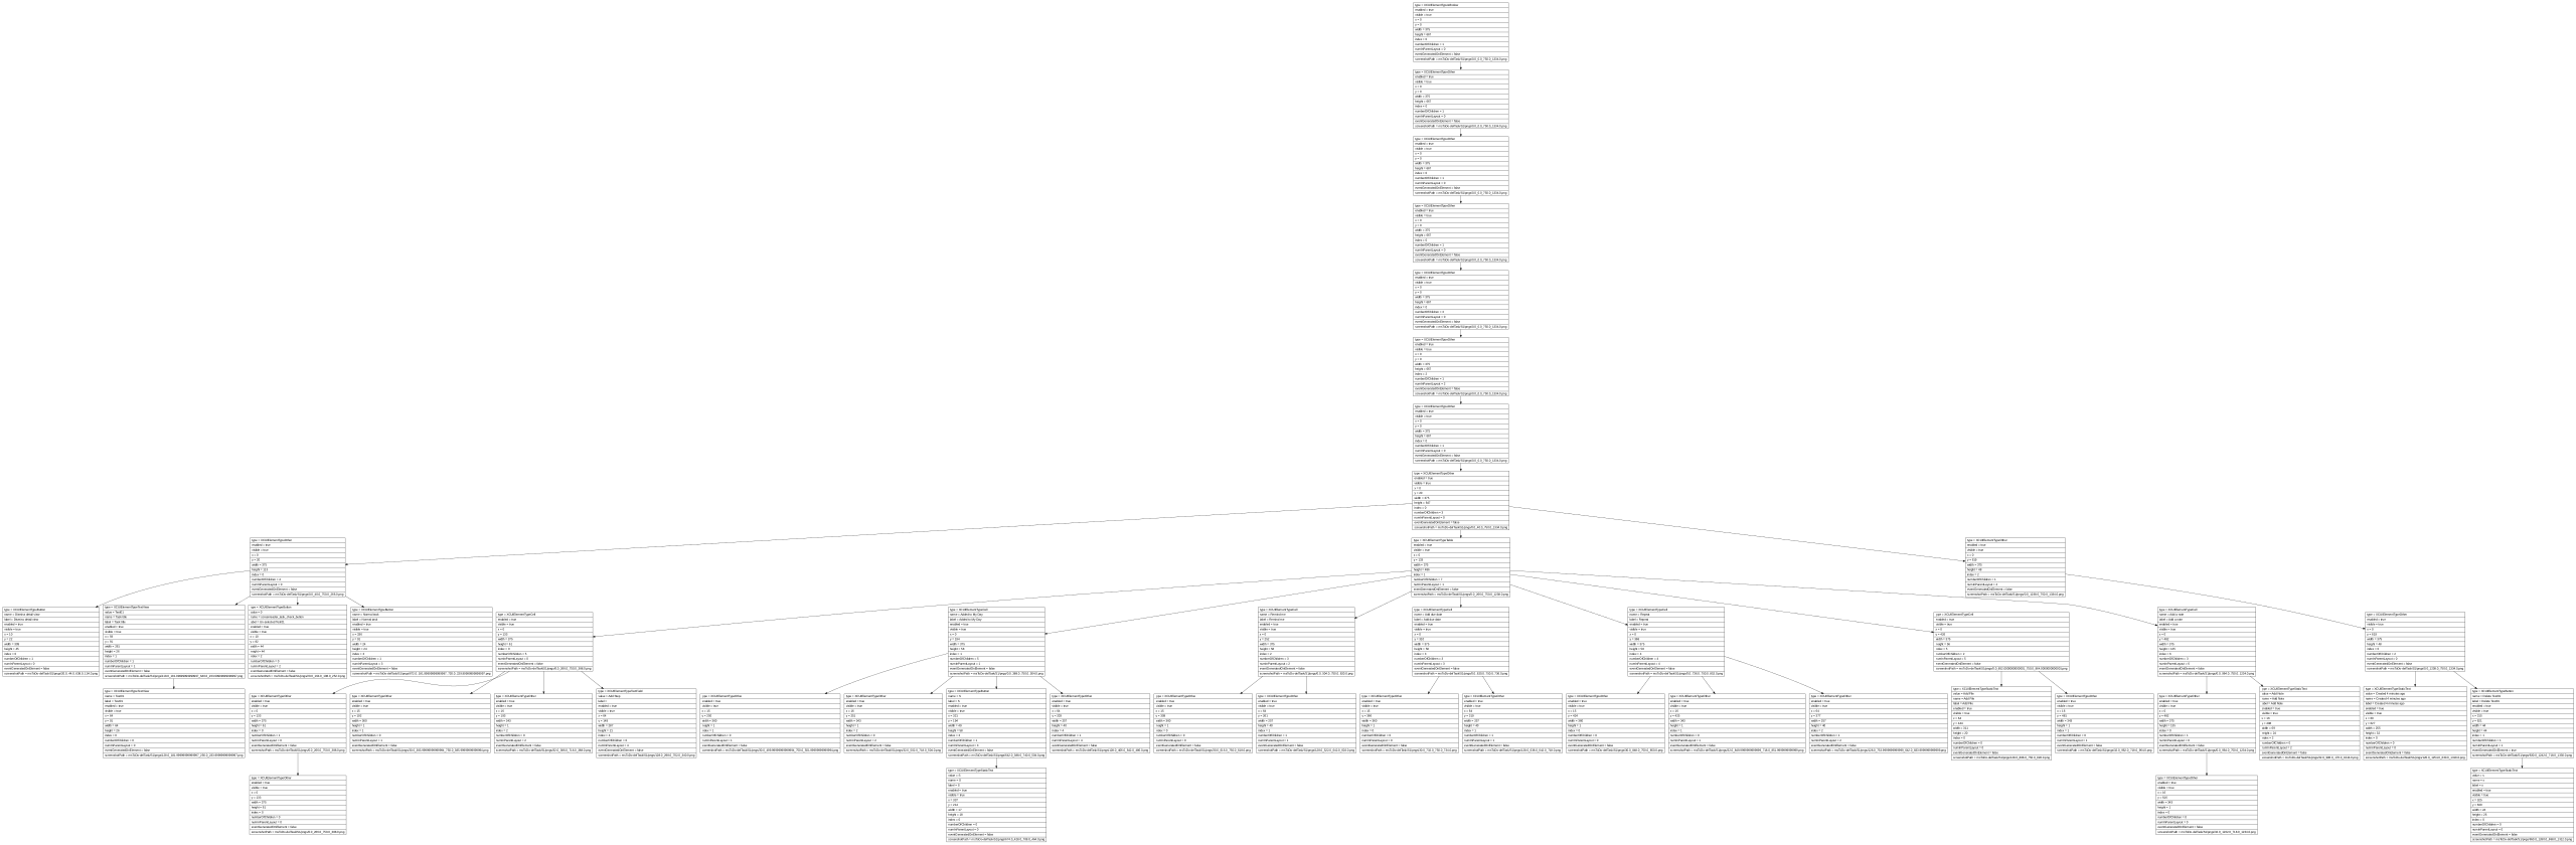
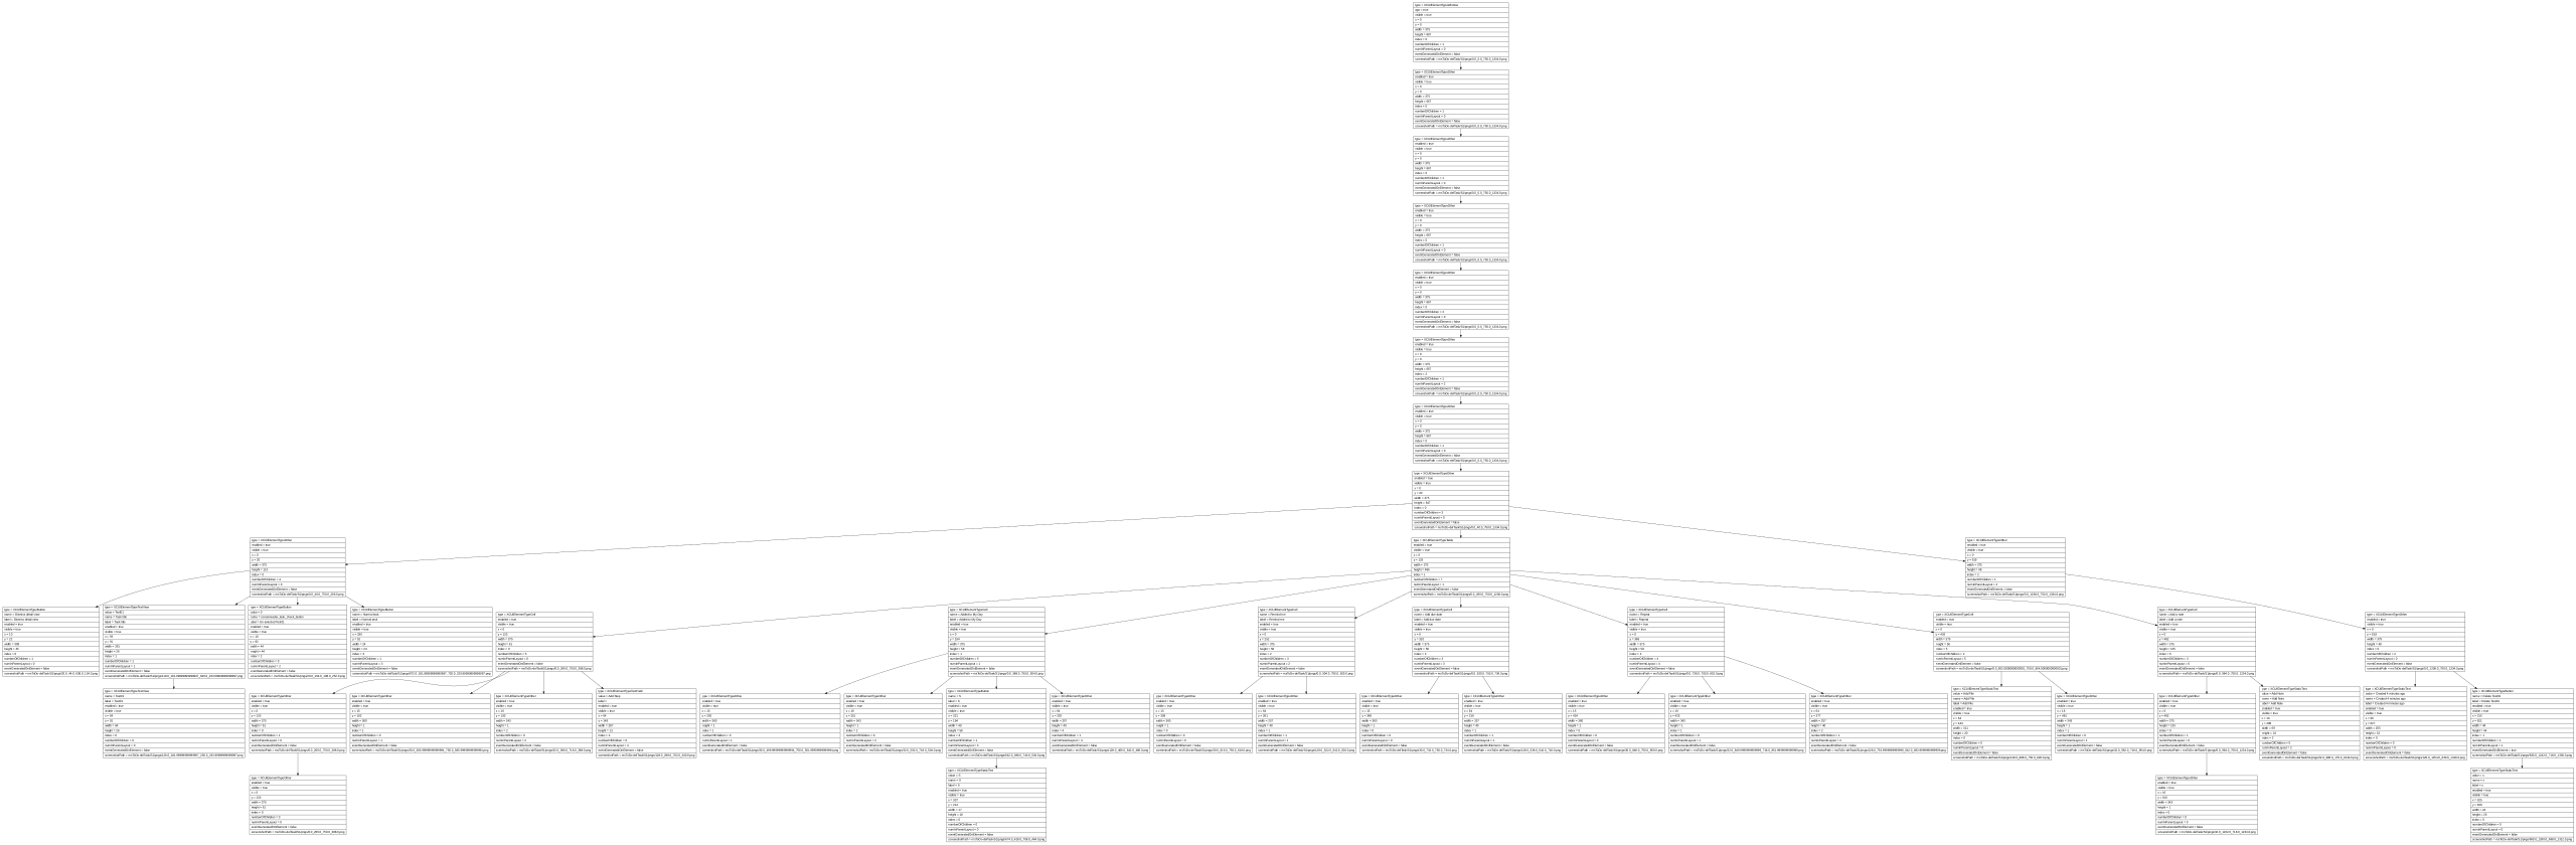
  digraph {
    node [fontname=Arial shape=record]
-   n1 [label="{type = XCUIElementTypeWindow\l|enabled = true\l|visible = true\l|x = 0\l|y = 0\l|width = 375\l|height = 667\l|index = 0\l|numberOfChildren = 1\l|numInParentLayout = 0\l|eventGeneratedOnElement = false \l|screenshotPath = msToDo-delTask/S1/pngs/0.0_0.0_750.0_1334.0.png\l}"]
+   n1 [label="{type = XCUIElementTypeWindow\l|ago = true\l|visible = true\l|x = 0\l|y = 0\l|width = 375\l|height = 667\l|index = 0\l|numberOfChildren = 1\l|numInParentLayout = 0\l|eventGeneratedOnElement = false \l|screenshotPath = msToDo-delTask/S1/pngs/0.0_0.0_750.0_1334.0.png\l}"]
    n2 [label="{type = XCUIElementTypeOther\l|enabled = true\l|visible = true\l|x = 0\l|y = 0\l|width = 375\l|height = 667\l|index = 0\l|numberOfChildren = 1\l|numInParentLayout = 0\l|eventGeneratedOnElement = false \l|screenshotPath = msToDo-delTask/S1/pngs/0.0_0.0_750.0_1334.0.png\l}"]
    n3 [label="{type = XCUIElementTypeOther\l|enabled = true\l|visible = true\l|x = 0\l|y = 0\l|width = 375\l|height = 667\l|index = 0\l|numberOfChildren = 1\l|numInParentLayout = 0\l|eventGeneratedOnElement = false \l|screenshotPath = msToDo-delTask/S1/pngs/0.0_0.0_750.0_1334.0.png\l}"]
    n4 [label="{type = XCUIElementTypeOther\l|enabled = true\l|visible = true\l|x = 0\l|y = 0\l|width = 375\l|height = 667\l|index = 0\l|numberOfChildren = 1\l|numInParentLayout = 0\l|eventGeneratedOnElement = false \l|screenshotPath = msToDo-delTask/S1/pngs/0.0_0.0_750.0_1334.0.png\l}"]
    n5 [label="{type = XCUIElementTypeOther\l|enabled = true\l|visible = true\l|x = 0\l|y = 0\l|width = 375\l|height = 667\l|index = 0\l|numberOfChildren = 3\l|numInParentLayout = 0\l|eventGeneratedOnElement = false \l|screenshotPath = msToDo-delTask/S1/pngs/0.0_0.0_750.0_1334.0.png\l}"]
    n6 [label="{type = XCUIElementTypeOther\l|enabled = true\l|visible = true\l|x = 0\l|y = 0\l|width = 375\l|height = 667\l|index = 2\l|numberOfChildren = 1\l|numInParentLayout = 2\l|eventGeneratedOnElement = false \l|screenshotPath = msToDo-delTask/S1/pngs/0.0_0.0_750.0_1334.0.png\l}"]
    n7 [label="{type = XCUIElementTypeOther\l|enabled = true\l|visible = true\l|x = 0\l|y = 0\l|width = 375\l|height = 667\l|index = 0\l|numberOfChildren = 1\l|numInParentLayout = 0\l|eventGeneratedOnElement = false \l|screenshotPath = msToDo-delTask/S1/pngs/0.0_0.0_750.0_1334.0.png\l}"]
    n8 [label="{type = XCUIElementTypeOther\l|enabled = true\l|visible = true\l|x = 0\l|y = 20\l|width = 375\l|height = 647\l|index = 0\l|numberOfChildren = 3\l|numInParentLayout = 0\l|eventGeneratedOnElement = false \l|screenshotPath = msToDo-delTask/S1/pngs/0.0_40.0_750.0_1334.0.png\l}"]
    n9 [label="{type = XCUIElementTypeOther\l|enabled = true\l|visible = true\l|x = 0\l|y = 20\l|width = 375\l|height = 113\l|index = 0\l|numberOfChildren = 4\l|numInParentLayout = 0\l|eventGeneratedOnElement = false \l|screenshotPath = msToDo-delTask/S1/pngs/0.0_40.0_750.0_266.0.png\l}"]
    n10 [label="{type = XCUIElementTypeTable\l|enabled = true\l|visible = true\l|x = 0\l|y = 133\l|width = 375\l|height = 486\l|index = 1\l|numberOfChildren = 7\l|numInParentLayout = 1\l|eventGeneratedOnElement = false \l|screenshotPath = msToDo-delTask/S1/pngs/0.0_266.0_750.0_1238.0.png\l}"]
    n11 [label="{type = XCUIElementTypeOther\l|enabled = true\l|visible = true\l|x = 0\l|y = 619\l|width = 375\l|height = 48\l|index = 2\l|numberOfChildren = 1\l|numInParentLayout = 2\l|eventGeneratedOnElement = false \l|screenshotPath = msToDo-delTask/S1/pngs/0.0_1238.0_750.0_1334.0.png\l}"]
    n12 [label="{type = XCUIElementTypeButton\l|name = Dismiss detail view\l|label = Dismiss detail view\l|enabled = true\l|visible = true\l|x = 10\l|y = 22\l|width = 309\l|height = 45\l|index = 0\l|numberOfChildren = 1\l|numInParentLayout = 0\l|eventGeneratedOnElement = false \l|screenshotPath = msToDo-delTask/S1/pngs/20.0_44.0_638.0_134.0.png\l}"]
    n13 [label="{type = XCUIElementTypeTextView\l|value = Test01\l|name = Task title\l|label = Task title\l|enabled = true\l|visible = true\l|x = 59\l|y = 91\l|width = 261\l|height = 26\l|index = 1\l|numberOfChildren = 1\l|numInParentLayout = 1\l|eventGeneratedOnElement = false \l|screenshotPath = msToDo-delTask/S1/pngs/118.0_181.99999999999997_640.0_233.99999999999997.png\l}"]
    n14 [label="{type = XCUIElementTypeButton\l|value = 0\l|name = screenreader_task_check_button\l|label = Un-selected Test01\l|enabled = true\l|visible = true\l|x = 10\l|y = 82\l|width = 44\l|height = 44\l|index = 2\l|numberOfChildren = 0\l|numInParentLayout = 2\l|eventGeneratedOnElement = false \l|screenshotPath = msToDo-delTask/S1/pngs/20.0_164.0_108.0_252.0.png\l}"]
    n15 [label="{type = XCUIElementTypeButton\l|name = Normal task\l|label = Normal task\l|enabled = true\l|visible = true\l|x = 336\l|y = 91\l|width = 24\l|height = 24\l|index = 3\l|numberOfChildren = 1\l|numInParentLayout = 3\l|eventGeneratedOnElement = false \l|screenshotPath = msToDo-delTask/S1/pngs/672.0_181.99999999999997_720.0_229.99999999999997.png\l}"]
    n16 [label="{type = XCUIElementTypeCell\l|enabled = true\l|visible = true\l|x = 0\l|y = 133\l|width = 375\l|height = 61\l|index = 0\l|numberOfChildren = 5\l|numInParentLayout = 0\l|eventGeneratedOnElement = false \l|screenshotPath = msToDo-delTask/S1/pngs/0.0_266.0_750.0_388.0.png\l}"]
    n17 [label="{type = XCUIElementTypeCell\l|name = Added to My Day\l|label = Added to My Day\l|enabled = true\l|visible = true\l|x = 0\l|y = 194\l|width = 375\l|height = 58\l|index = 1\l|numberOfChildren = 5\l|numInParentLayout = 1\l|eventGeneratedOnElement = false \l|screenshotPath = msToDo-delTask/S1/pngs/0.0_388.0_750.0_504.0.png\l}"]
    n18 [label="{type = XCUIElementTypeCell\l|name = Remind me\l|label = Remind me\l|enabled = true\l|visible = true\l|x = 0\l|y = 252\l|width = 375\l|height = 58\l|index = 2\l|numberOfChildren = 3\l|numInParentLayout = 2\l|eventGeneratedOnElement = false \l|screenshotPath = msToDo-delTask/S1/pngs/0.0_504.0_750.0_620.0.png\l}"]
    n19 [label="{type = XCUIElementTypeCell\l|name = Add due date\l|label = Add due date\l|enabled = true\l|visible = true\l|x = 0\l|y = 310\l|width = 375\l|height = 58\l|index = 3\l|numberOfChildren = 3\l|numInParentLayout = 3\l|eventGeneratedOnElement = false \l|screenshotPath = msToDo-delTask/S1/pngs/0.0_620.0_750.0_736.0.png\l}"]
    n20 [label="{type = XCUIElementTypeCell\l|name = Repeat\l|label = Repeat\l|enabled = true\l|visible = true\l|x = 0\l|y = 368\l|width = 375\l|height = 58\l|index = 4\l|numberOfChildren = 4\l|numInParentLayout = 4\l|eventGeneratedOnElement = false \l|screenshotPath = msToDo-delTask/S1/pngs/0.0_736.0_750.0_852.0.png\l}"]
    n21 [label="{type = XCUIElementTypeCell\l|enabled = true\l|visible = true\l|x = 0\l|y = 426\l|width = 375\l|height = 56\l|index = 5\l|numberOfChildren = 2\l|numInParentLayout = 5\l|eventGeneratedOnElement = false \l|screenshotPath = msToDo-delTask/S1/pngs/0.0_852.0000000000001_750.0_964.0000000000001.png\l}"]
    n22 [label="{type = XCUIElementTypeCell\l|name = Add a note\l|label = Add a note\l|enabled = true\l|visible = true\l|x = 0\l|y = 482\l|width = 375\l|height = 135\l|index = 6\l|numberOfChildren = 3\l|numInParentLayout = 6\l|eventGeneratedOnElement = false \l|screenshotPath = msToDo-delTask/S1/pngs/0.0_964.0_750.0_1234.0.png\l}"]
    n23 [label="{type = XCUIElementTypeOther\l|enabled = true\l|visible = true\l|x = 0\l|y = 619\l|width = 375\l|height = 48\l|index = 0\l|numberOfChildren = 2\l|numInParentLayout = 0\l|eventGeneratedOnElement = false \l|screenshotPath = msToDo-delTask/S1/pngs/0.0_1238.0_750.0_1334.0.png\l}"]
    n24 [label="{type = XCUIElementTypeTextView\l|name = Test01\l|label = Test01\l|enabled = true\l|visible = true\l|x = 64\l|y = 91\l|width = 64\l|height = 26\l|index = 0\l|numberOfChildren = 0\l|numInParentLayout = 0\l|eventGeneratedOnElement = false \l|screenshotPath = msToDo-delTask/S1/pngs/128.0_181.99999999999997_256.0_233.99999999999997.png\l}"]
    n25 [label="{type = XCUIElementTypeOther\l|enabled = true\l|visible = true\l|x = 0\l|y = 133\l|width = 375\l|height = 61\l|index = 0\l|numberOfChildren = 1\l|numInParentLayout = 0\l|eventGeneratedOnElement = false \l|screenshotPath = msToDo-delTask/S1/pngs/0.0_266.0_750.0_388.0.png\l}"]
    n26 [label="{type = XCUIElementTypeOther\l|enabled = true\l|visible = true\l|x = 15\l|y = 192\l|width = 360\l|height = 1\l|index = 1\l|numberOfChildren = 0\l|numInParentLayout = 1\l|eventGeneratedOnElement = false \l|screenshotPath = msToDo-delTask/S1/pngs/30.0_383.99999999999994_750.0_385.99999999999994.png\l}"]
    n27 [label="{type = XCUIElementTypeOther\l|enabled = true\l|visible = true\l|x = 16\l|y = 193\l|width = 343\l|height = 1\l|index = 2\l|numberOfChildren = 0\l|numInParentLayout = 2\l|eventGeneratedOnElement = false \l|screenshotPath = msToDo-delTask/S1/pngs/32.0_386.0_718.0_388.0.png\l}"]
    n28 [label="{type = XCUIElementTypeTextField\l|value = Add Step\l|label = \l|enabled = true\l|visible = true\l|x = 64\l|y = 149\l|width = 287\l|height = 21\l|index = 4\l|numberOfChildren = 0\l|numInParentLayout = 4\l|eventGeneratedOnElement = false \l|screenshotPath = msToDo-delTask/S1/pngs/128.0_298.0_702.0_340.0.png\l}"]
    n29 [label="{type = XCUIElementTypeOther\l|enabled = true\l|visible = true\l|x = 15\l|y = 250\l|width = 360\l|height = 1\l|index = 1\l|numberOfChildren = 0\l|numInParentLayout = 1\l|eventGeneratedOnElement = false \l|screenshotPath = msToDo-delTask/S1/pngs/30.0_499.99999999999994_750.0_501.99999999999994.png\l}"]
    n30 [label="{type = XCUIElementTypeOther\l|enabled = true\l|visible = true\l|x = 16\l|y = 251\l|width = 343\l|height = 1\l|index = 2\l|numberOfChildren = 0\l|numInParentLayout = 2\l|eventGeneratedOnElement = false \l|screenshotPath = msToDo-delTask/S1/pngs/32.0_502.0_718.0_504.0.png\l}"]
    n31 [label="{type = XCUIElementTypeButton\l|name = S\l|label = S\l|enabled = true\l|visible = true\l|x = 321\l|y = 194\l|width = 49\l|height = 58\l|index = 3\l|numberOfChildren = 1\l|numInParentLayout = 3\l|eventGeneratedOnElement = false \l|screenshotPath = msToDo-delTask/S1/pngs/642.0_388.0_740.0_504.0.png\l}"]
    n32 [label="{type = XCUIElementTypeOther\l|enabled = true\l|visible = true\l|x = 64\l|y = 203\l|width = 257\l|height = 40\l|index = 4\l|numberOfChildren = 1\l|numInParentLayout = 4\l|eventGeneratedOnElement = false \l|screenshotPath = msToDo-delTask/S1/pngs/128.0_406.0_642.0_486.0.png\l}"]
    n33 [label="{type = XCUIElementTypeOther\l|enabled = true\l|visible = true\l|x = 15\l|y = 308\l|width = 360\l|height = 1\l|index = 0\l|numberOfChildren = 0\l|numInParentLayout = 0\l|eventGeneratedOnElement = false \l|screenshotPath = msToDo-delTask/S1/pngs/30.0_616.0_750.0_618.0.png\l}"]
    n34 [label="{type = XCUIElementTypeOther\l|enabled = true\l|visible = true\l|x = 64\l|y = 261\l|width = 257\l|height = 40\l|index = 1\l|numberOfChildren = 1\l|numInParentLayout = 1\l|eventGeneratedOnElement = false \l|screenshotPath = msToDo-delTask/S1/pngs/128.0_522.0_642.0_602.0.png\l}"]
    n35 [label="{type = XCUIElementTypeOther\l|enabled = true\l|visible = true\l|x = 15\l|y = 366\l|width = 360\l|height = 1\l|index = 0\l|numberOfChildren = 0\l|numInParentLayout = 0\l|eventGeneratedOnElement = false \l|screenshotPath = msToDo-delTask/S1/pngs/30.0_732.0_750.0_734.0.png\l}"]
    n36 [label="{type = XCUIElementTypeOther\l|enabled = true\l|visible = true\l|x = 64\l|y = 319\l|width = 257\l|height = 40\l|index = 1\l|numberOfChildren = 1\l|numInParentLayout = 1\l|eventGeneratedOnElement = false \l|screenshotPath = msToDo-delTask/S1/pngs/128.0_638.0_642.0_718.0.png\l}"]
    n37 [label="{type = XCUIElementTypeOther\l|enabled = true\l|visible = true\l|x = 15\l|y = 424\l|width = 360\l|height = 1\l|index = 0\l|numberOfChildren = 0\l|numInParentLayout = 0\l|eventGeneratedOnElement = false \l|screenshotPath = msToDo-delTask/S1/pngs/30.0_848.0_750.0_850.0.png\l}"]
    n38 [label="{type = XCUIElementTypeOther\l|enabled = true\l|visible = true\l|x = 16\l|y = 425\l|width = 343\l|height = 1\l|index = 1\l|numberOfChildren = 0\l|numInParentLayout = 1\l|eventGeneratedOnElement = false \l|screenshotPath = msToDo-delTask/S1/pngs/32.0_849.9999999999999_718.0_851.9999999999999.png\l}"]
    n39 [label="{type = XCUIElementTypeOther\l|enabled = true\l|visible = true\l|x = 64\l|y = 377\l|width = 257\l|height = 40\l|index = 2\l|numberOfChildren = 1\l|numInParentLayout = 2\l|eventGeneratedOnElement = false \l|screenshotPath = msToDo-delTask/S1/pngs/128.0_753.9999999999999_642.0_833.9999999999999.png\l}"]
    n40 [label="{type = XCUIElementTypeStaticText\l|value = Add File\l|name = Add File\l|label = Add File\l|enabled = true\l|visible = true\l|x = 64\l|y = 444\l|width = 311\l|height = 20\l|index = 0\l|numberOfChildren = 0\l|numInParentLayout = 0\l|eventGeneratedOnElement = false \l|screenshotPath = msToDo-delTask/S1/pngs/128.0_888.0_750.0_928.0.png\l}"]
    n41 [label="{type = XCUIElementTypeOther\l|enabled = true\l|visible = true\l|x = 16\l|y = 481\l|width = 343\l|height = 1\l|index = 1\l|numberOfChildren = 0\l|numInParentLayout = 1\l|eventGeneratedOnElement = false \l|screenshotPath = msToDo-delTask/S1/pngs/32.0_962.0_718.0_964.0.png\l}"]
    n42 [label="{type = XCUIElementTypeOther\l|enabled = true\l|visible = true\l|x = 0\l|y = 482\l|width = 375\l|height = 135\l|index = 0\l|numberOfChildren = 1\l|numInParentLayout = 0\l|eventGeneratedOnElement = false \l|screenshotPath = msToDo-delTask/S1/pngs/0.0_964.0_750.0_1234.0.png\l}"]
    n43 [label="{type = XCUIElementTypeStaticText\l|value = Add Note\l|name = Add Note\l|label = Add Note\l|enabled = true\l|visible = true\l|x = 16\l|y = 498\l|width = 69\l|height = 24\l|index = 2\l|numberOfChildren = 0\l|numInParentLayout = 2\l|eventGeneratedOnElement = false \l|screenshotPath = msToDo-delTask/S1/pngs/32.0_996.0_170.0_1044.0.png\l}"]
    n44 [label="{type = XCUIElementTypeStaticText\l|value = Created 4 minutes ago\l|name = Created 4 minutes ago\l|label = Created 4 minutes ago\l|enabled = true\l|visible = true\l|x = 60\l|y = 627\l|width = 255\l|height = 32\l|index = 0\l|numberOfChildren = 0\l|numInParentLayout = 0\l|eventGeneratedOnElement = false \l|screenshotPath = msToDo-delTask/S1/pngs/120.0_1254.0_630.0_1318.0.png\l}"]
    n45 [label="{type = XCUIElementTypeButton\l|name = Delete Test01\l|label = Delete Test01\l|enabled = true\l|visible = true\l|x = 315\l|y = 621\l|width = 44\l|height = 44\l|index = 1\l|numberOfChildren = 1\l|numInParentLayout = 1\l|eventGeneratedOnElement = true \l|screenshotPath = msToDo-delTask/S1/pngs/630.0_1242.0_718.0_1330.0.png\l}"]
    n46 [label="{type = XCUIElementTypeOther\l|enabled = true\l|visible = true\l|x = 0\l|y = 133\l|width = 375\l|height = 61\l|index = 0\l|numberOfChildren = 0\l|numInParentLayout = 0\l|eventGeneratedOnElement = false \l|screenshotPath = msToDo-delTask/S1/pngs/0.0_266.0_750.0_388.0.png\l}"]
    n47 [label="{type = XCUIElementTypeStaticText\l|value = S\l|name = S\l|label = S\l|enabled = true\l|visible = true\l|x = 337\l|y = 214\l|width = 17\l|height = 18\l|index = 0\l|numberOfChildren = 0\l|numInParentLayout = 0\l|eventGeneratedOnElement = false \l|screenshotPath = msToDo-delTask/S1/pngs/674.0_428.0_708.0_464.0.png\l}"]
    n48 [label="{type = XCUIElementTypeOther\l|enabled = true\l|visible = true\l|x = 16\l|y = 616\l|width = 343\l|height = 1\l|index = 0\l|numberOfChildren = 0\l|numInParentLayout = 0\l|eventGeneratedOnElement = false \l|screenshotPath = msToDo-delTask/S1/pngs/32.0_1232.0_718.0_1234.0.png\l}"]
    n49 [label="{type = XCUIElementTypeStaticText\l|value = s\l|name = s\l|label = s\l|enabled = true\l|visible = true\l|x = 325\l|y = 630\l|width = 24\l|height = 26\l|index = 0\l|numberOfChildren = 0\l|numInParentLayout = 0\l|eventGeneratedOnElement = false \l|screenshotPath = msToDo-delTask/S1/pngs/650.0_1260.0_698.0_1312.0.png\l}"]
    n1 -> n2
    n2 -> n3
    n3 -> n4
    n4 -> n5
    n5 -> n6
    n6 -> n7
    n7 -> n8
    n8 -> n9
    n8 -> n10
    n8 -> n11
    n9 -> n12
    n9 -> n13
    n9 -> n14
    n9 -> n15
    n10 -> n16
    n10 -> n17
    n10 -> n18
    n10 -> n19
    n10 -> n20
    n10 -> n21
    n10 -> n22
    n11 -> n23
    n13 -> n24
    n16 -> n25
    n16 -> n26
    n16 -> n27
    n16 -> n28
    n17 -> n29
    n17 -> n30
    n17 -> n31
    n17 -> n32
    n18 -> n33
    n18 -> n34
    n19 -> n35
    n19 -> n36
    n20 -> n37
    n20 -> n38
    n20 -> n39
    n21 -> n40
    n21 -> n41
    n22 -> n42
    n22 -> n43
    n23 -> n44
    n23 -> n45
    n25 -> n46
    n31 -> n47
    n42 -> n48
    n45 -> n49
  }
